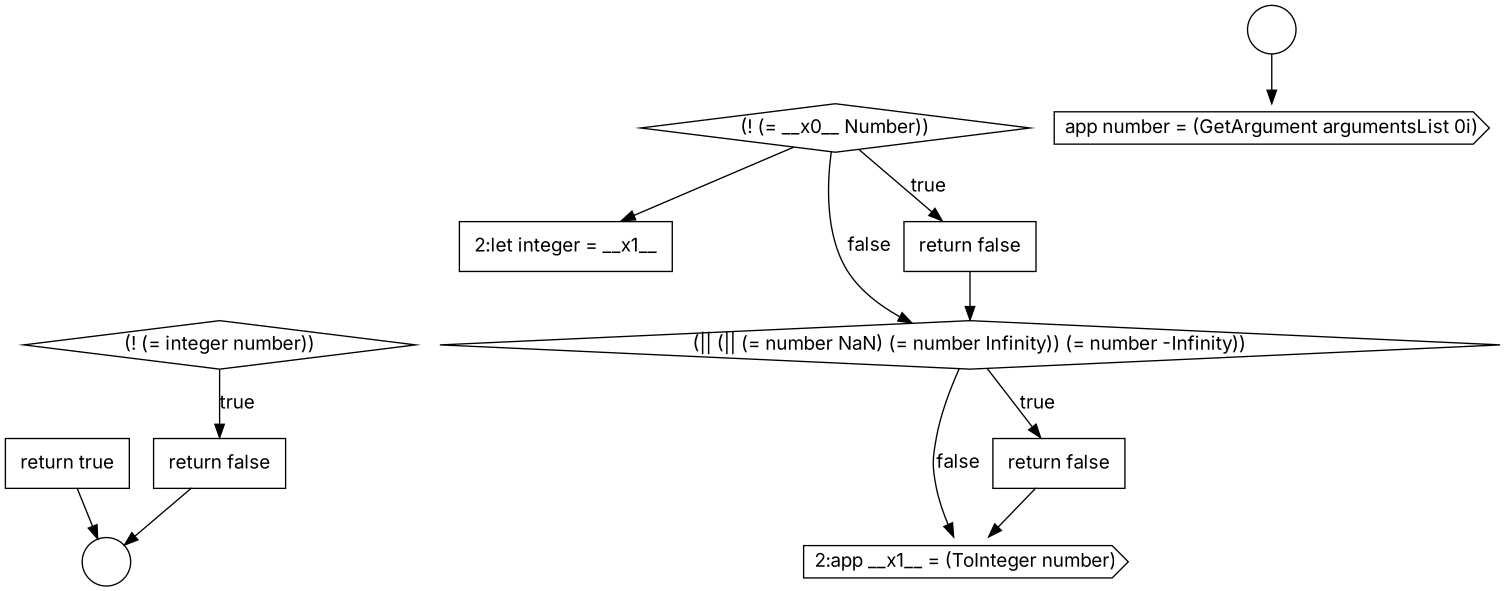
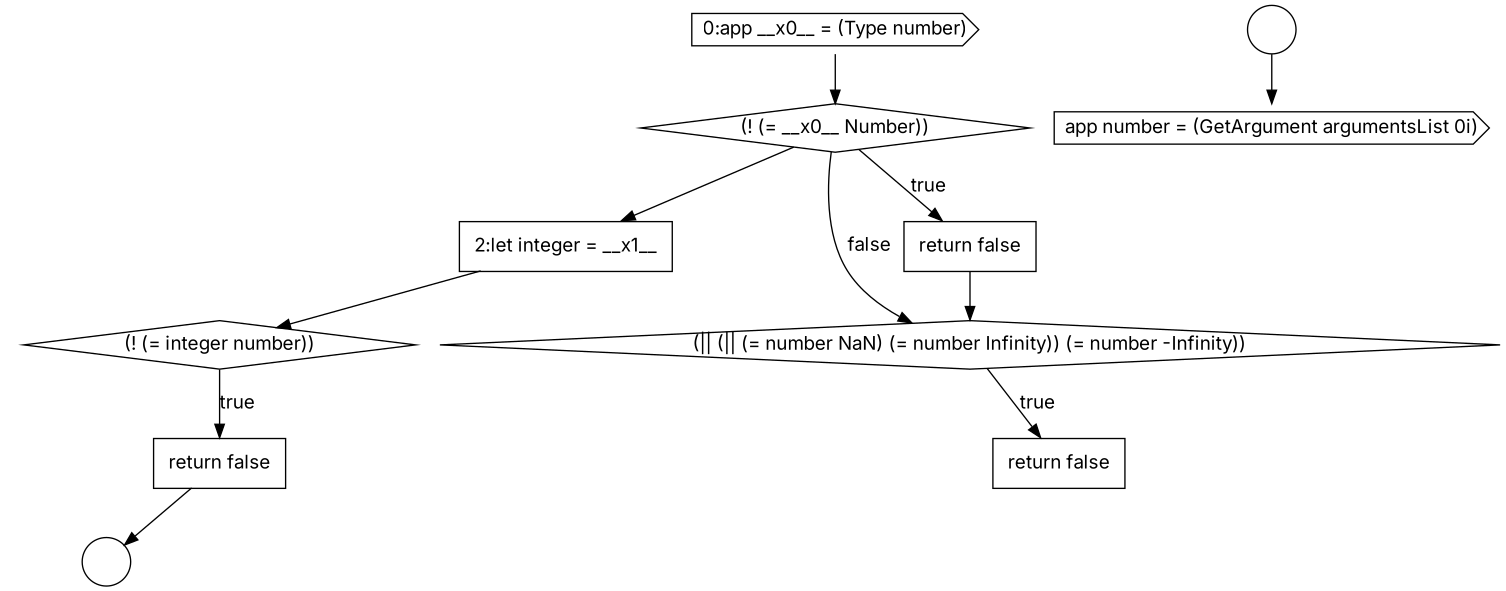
  digraph {
    fontname=Inter
    node [color=black fillcolor=white fontname=Inter shape=none style=filled]
    edge [color=black fontname=Inter]
    n1 [label=<<font color="black">     <table border="0" cellborder="1" cellspacing="0" cellpadding="10">       <tr><td align="left">return false</td></tr>     </table>   </font>> margin=0]
    n2 [label=" " shape=circle]
    n3 [label=<<font color="black">(! (= __x0__ Number))</font>> shape=diamond]
    n4 [label=<<font color="black">     <table border="0" cellborder="1" cellspacing="0" cellpadding="10">       <tr><td align="left">return false</td></tr>     </table>   </font>> margin=0]
    n5 [label=<<font color="black">(|| (|| (= number NaN) (= number Infinity)) (= number -Infinity))</font>> shape=diamond]
    n6 [label=<<font color="black">     <table border="0" cellborder="1" cellspacing="0" cellpadding="10">       <tr><td align="left">2:let integer = __x1__</td></tr>     </table>   </font>> margin=0]
    n7 [label=<<font color="black">     <table border="0" cellborder="1" cellspacing="0" cellpadding="10">       <tr><td align="left">return false</td></tr>     </table>   </font>> margin=0]
-   n8 [label=<<font color="black">2:app __x1__ = (ToInteger number)</font>> shape=cds]
    n9 [label=" " shape=circle]
    n10 [label=<<font color="black">app number = (GetArgument argumentsList 0i)</font>> shape=cds]
    n11 [label=<<font color="black">(! (= integer number))</font>> shape=diamond]
-   n13 [label=<<font color="black">     <table border="0" cellborder="1" cellspacing="0" cellpadding="10">       <tr><td align="left">return true</td></tr>     </table>   </font>> margin=0]
+   n12 [label=<<font color="black">0:app __x0__ = (Type number)</font>> shape=cds]
    n1 -> n2
    n3 -> n4 [label=<<font color="black">true</font>>]
    n3 -> n5 [label=<<font color="black">false</font>>]
    n3 -> n6
    n4 -> n5
    n5 -> n7 [label=<<font color="black">true</font>>]
-   n5 -> n8 [label=<<font color="black">false</font>>]
-   n7 -> n8
+   n6 -> n11
    n9 -> n10
    n11 -> n1 [label=<<font color="black">true</font>>]
-   n13 -> n2
+   n12 -> n3
  }
